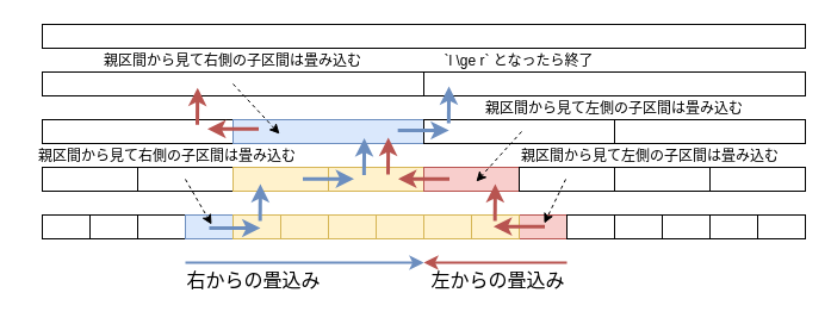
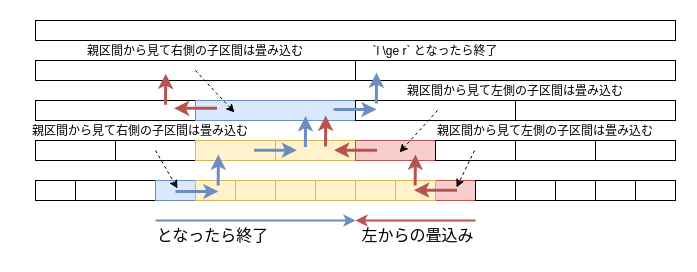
  <mxCell id="0" />
  <mxCell id="1" parent="0" />
  <mxCell id="2" value="" style="rounded=0;whiteSpace=wrap;html=1;" parent="1" vertex="1"><mxGeometry x="35" y="100" width="160" height="20" as="geometry" /></mxCell>
  <mxCell id="3" value="" style="rounded=0;whiteSpace=wrap;html=1;" parent="1" vertex="1"><mxGeometry x="35" y="140" width="80" height="20" as="geometry" /></mxCell>
  <mxCell id="4" value="" style="rounded=0;whiteSpace=wrap;html=1;" parent="1" vertex="1"><mxGeometry x="115" y="140" width="80" height="20" as="geometry" /></mxCell>
  <mxCell id="5" value="" style="rounded=0;whiteSpace=wrap;html=1;" parent="1" vertex="1"><mxGeometry x="35" y="180" width="40" height="20" as="geometry" /></mxCell>
  <mxCell id="6" value="" style="rounded=0;whiteSpace=wrap;html=1;" parent="1" vertex="1"><mxGeometry x="115" y="180" width="40" height="20" as="geometry" /></mxCell>
  <mxCell id="7" value="" style="rounded=0;whiteSpace=wrap;html=1;" parent="1" vertex="1"><mxGeometry x="75" y="180" width="40" height="20" as="geometry" /></mxCell>
  <mxCell id="8" value="" style="rounded=0;whiteSpace=wrap;html=1;fillColor=#dae8fc;strokeColor=#6c8ebf;" parent="1" vertex="1"><mxGeometry x="155" y="180" width="40" height="20" as="geometry" /></mxCell>
  <mxCell id="9" value="" style="rounded=0;whiteSpace=wrap;html=1;fillColor=#dae8fc;strokeColor=#6c8ebf;" parent="1" vertex="1"><mxGeometry x="195" y="100" width="160" height="20" as="geometry" /></mxCell>
  <mxCell id="10" value="" style="rounded=0;whiteSpace=wrap;html=1;fillColor=#fff2cc;strokeColor=#d6b656;" parent="1" vertex="1"><mxGeometry x="195" y="140" width="80" height="20" as="geometry" /></mxCell>
  <mxCell id="11" value="" style="rounded=0;whiteSpace=wrap;html=1;fillColor=#fff2cc;strokeColor=#d6b656;" parent="1" vertex="1"><mxGeometry x="275" y="140" width="80" height="20" as="geometry" /></mxCell>
  <mxCell id="12" value="" style="rounded=0;whiteSpace=wrap;html=1;fillColor=#fff2cc;strokeColor=#d6b656;" parent="1" vertex="1"><mxGeometry x="275" y="180" width="40" height="20" as="geometry" /></mxCell>
  <mxCell id="13" value="" style="rounded=0;whiteSpace=wrap;html=1;fillColor=#fff2cc;strokeColor=#d6b656;" parent="1" vertex="1"><mxGeometry x="235" y="180" width="40" height="20" as="geometry" /></mxCell>
  <mxCell id="14" value="" style="rounded=0;whiteSpace=wrap;html=1;fillColor=#fff2cc;strokeColor=#d6b656;" parent="1" vertex="1"><mxGeometry x="195" y="180" width="40" height="20" as="geometry" /></mxCell>
  <mxCell id="15" value="" style="rounded=0;whiteSpace=wrap;html=1;fillColor=#fff2cc;strokeColor=#d6b656;" parent="1" vertex="1"><mxGeometry x="315" y="180" width="40" height="20" as="geometry" /></mxCell>
  <mxCell id="16" value="" style="rounded=0;whiteSpace=wrap;html=1;" parent="1" vertex="1"><mxGeometry x="35" y="60" width="320" height="20" as="geometry" /></mxCell>
  <mxCell id="17" value="" style="rounded=0;whiteSpace=wrap;html=1;" parent="1" vertex="1"><mxGeometry x="355" y="60" width="320" height="20" as="geometry" /></mxCell>
  <mxCell id="18" value="" style="rounded=0;whiteSpace=wrap;html=1;" parent="1" vertex="1"><mxGeometry x="355" y="100" width="160" height="20" as="geometry" /></mxCell>
  <mxCell id="19" value="" style="rounded=0;whiteSpace=wrap;html=1;fillColor=#f8cecc;strokeColor=#b85450;" parent="1" vertex="1"><mxGeometry x="355" y="140" width="80" height="20" as="geometry" /></mxCell>
  <mxCell id="20" value="" style="rounded=0;whiteSpace=wrap;html=1;" parent="1" vertex="1"><mxGeometry x="435" y="140" width="80" height="20" as="geometry" /></mxCell>
  <mxCell id="21" value="" style="rounded=0;whiteSpace=wrap;html=1;fillColor=#fff2cc;strokeColor=#d6b656;" parent="1" vertex="1"><mxGeometry x="355" y="180" width="40" height="20" as="geometry" /></mxCell>
  <mxCell id="22" value="" style="rounded=0;whiteSpace=wrap;html=1;fillColor=#f8cecc;strokeColor=#b85450;" parent="1" vertex="1"><mxGeometry x="435" y="180" width="40" height="20" as="geometry" /></mxCell>
  <mxCell id="23" value="" style="rounded=0;whiteSpace=wrap;html=1;fillColor=#fff2cc;strokeColor=#d6b656;" parent="1" vertex="1"><mxGeometry x="395" y="180" width="40" height="20" as="geometry" /></mxCell>
  <mxCell id="24" value="" style="rounded=0;whiteSpace=wrap;html=1;" parent="1" vertex="1"><mxGeometry x="475" y="180" width="40" height="20" as="geometry" /></mxCell>
  <mxCell id="25" value="" style="rounded=0;whiteSpace=wrap;html=1;" parent="1" vertex="1"><mxGeometry x="515" y="100" width="160" height="20" as="geometry" /></mxCell>
  <mxCell id="26" value="" style="rounded=0;whiteSpace=wrap;html=1;" parent="1" vertex="1"><mxGeometry x="515" y="140" width="80" height="20" as="geometry" /></mxCell>
  <mxCell id="27" value="" style="rounded=0;whiteSpace=wrap;html=1;" parent="1" vertex="1"><mxGeometry x="595" y="140" width="80" height="20" as="geometry" /></mxCell>
  <mxCell id="28" value="" style="rounded=0;whiteSpace=wrap;html=1;" parent="1" vertex="1"><mxGeometry x="595" y="180" width="40" height="20" as="geometry" /></mxCell>
  <mxCell id="29" value="" style="rounded=0;whiteSpace=wrap;html=1;" parent="1" vertex="1"><mxGeometry x="555" y="180" width="40" height="20" as="geometry" /></mxCell>
  <mxCell id="30" value="" style="rounded=0;whiteSpace=wrap;html=1;" parent="1" vertex="1"><mxGeometry x="515" y="180" width="40" height="20" as="geometry" /></mxCell>
  <mxCell id="31" value="" style="rounded=0;whiteSpace=wrap;html=1;" parent="1" vertex="1"><mxGeometry x="635" y="180" width="40" height="20" as="geometry" /></mxCell>
  <mxCell id="32" value="" style="endArrow=classic;html=1;rounded=0;fillColor=#dae8fc;strokeColor=#6c8ebf;strokeWidth=3;" parent="1" edge="1"><mxGeometry width="50" height="50" relative="1" as="geometry"><mxPoint x="175" y="191" as="sourcePoint" /><mxPoint x="218" y="191" as="targetPoint" /></mxGeometry></mxCell>
  <mxCell id="33" value="" style="endArrow=classic;html=1;rounded=0;fillColor=#f8cecc;strokeColor=#b85450;strokeWidth=3;" parent="1" edge="1"><mxGeometry width="50" height="50" relative="1" as="geometry"><mxPoint x="456.5" y="189.66" as="sourcePoint" /><mxPoint x="413.5" y="189.66" as="targetPoint" /></mxGeometry></mxCell>
  <mxCell id="34" value="" style="endArrow=classic;html=1;rounded=0;fillColor=#f8cecc;strokeColor=#b85450;strokeWidth=3;" parent="1" edge="1"><mxGeometry width="50" height="50" relative="1" as="geometry"><mxPoint x="414.66" y="185" as="sourcePoint" /><mxPoint x="414.91" y="154" as="targetPoint" /></mxGeometry></mxCell>
  <mxCell id="35" value="" style="endArrow=classic;html=1;rounded=0;fillColor=#dae8fc;strokeColor=#6c8ebf;strokeWidth=3;" parent="1" edge="1"><mxGeometry width="50" height="50" relative="1" as="geometry"><mxPoint x="304.86" y="146.5" as="sourcePoint" /><mxPoint x="305.11" y="115.5" as="targetPoint" /></mxGeometry></mxCell>
- <mxCell id="36" value="右からの畳込み" style="text;html=1;align=center;verticalAlign=middle;whiteSpace=wrap;rounded=0;fontSize=16;" parent="1" vertex="1"><mxGeometry x="115" y="220" width="195" height="30" as="geometry" /></mxCell>
+ <mxCell id="36" value="となったら終了" style="text;html=1;align=center;verticalAlign=middle;whiteSpace=wrap;rounded=0;fontSize=16;" parent="1" vertex="1"><mxGeometry x="115" y="220" width="195" height="30" as="geometry" /></mxCell>
  <mxCell id="37" value="" style="rounded=0;whiteSpace=wrap;html=1;" parent="1" vertex="1"><mxGeometry x="35" y="20" width="640" height="20" as="geometry" /></mxCell>
  <mxCell id="38" value="" style="endArrow=classic;html=1;rounded=0;dashed=1;" parent="1" edge="1"><mxGeometry width="50" height="50" relative="1" as="geometry"><mxPoint x="437" y="110" as="sourcePoint" /><mxPoint x="399" y="152" as="targetPoint" /></mxGeometry></mxCell>
  <mxCell id="39" value="親区間から見て左側の子区間は畳み込む" style="text;html=1;align=center;verticalAlign=middle;whiteSpace=wrap;rounded=0;" parent="1" vertex="1"><mxGeometry x="395" y="76" width="240" height="30" as="geometry" /></mxCell>
  <mxCell id="40" value="" style="endArrow=classic;html=1;rounded=0;fillColor=#dae8fc;strokeColor=#6c8ebf;strokeWidth=2;" parent="1" edge="1"><mxGeometry width="50" height="50" relative="1" as="geometry"><mxPoint x="155" y="220" as="sourcePoint" /><mxPoint x="355" y="220" as="targetPoint" /></mxGeometry></mxCell>
  <mxCell id="41" value="" style="endArrow=classic;html=1;rounded=0;fillColor=#f8cecc;strokeColor=#b85450;strokeWidth=2;" parent="1" edge="1"><mxGeometry width="50" height="50" relative="1" as="geometry"><mxPoint x="475" y="220" as="sourcePoint" /><mxPoint x="355" y="220" as="targetPoint" /></mxGeometry></mxCell>
  <mxCell id="42" value="左からの畳込み" style="text;html=1;align=center;verticalAlign=middle;whiteSpace=wrap;rounded=0;fontSize=16;" parent="1" vertex="1"><mxGeometry x="320" y="220" width="195" height="30" as="geometry" /></mxCell>
  <mxCell id="43" value="親区間から見て右側の子区間は畳み込む" style="text;html=1;align=center;verticalAlign=middle;whiteSpace=wrap;rounded=0;" parent="1" vertex="1"><mxGeometry x="75" y="36" width="240" height="30" as="geometry" /></mxCell>
  <mxCell id="44" value="" style="endArrow=classic;html=1;rounded=0;dashed=1;" parent="1" edge="1"><mxGeometry width="50" height="50" relative="1" as="geometry"><mxPoint x="195" y="70" as="sourcePoint" /><mxPoint x="234" y="112" as="targetPoint" /></mxGeometry></mxCell>
  <mxCell id="45" value="" style="endArrow=classic;html=1;rounded=0;fillColor=#dae8fc;strokeColor=#6c8ebf;strokeWidth=3;" parent="1" edge="1"><mxGeometry width="50" height="50" relative="1" as="geometry"><mxPoint x="253.5" y="149.66" as="sourcePoint" /><mxPoint x="296.5" y="149.66" as="targetPoint" /></mxGeometry></mxCell>
  <mxCell id="46" value="" style="endArrow=classic;html=1;rounded=0;dashed=1;" parent="1" edge="1"><mxGeometry width="50" height="50" relative="1" as="geometry"><mxPoint x="155" y="150" as="sourcePoint" /><mxPoint x="177" y="188" as="targetPoint" /></mxGeometry></mxCell>
  <mxCell id="47" value="" style="endArrow=classic;html=1;rounded=0;dashed=1;" parent="1" edge="1"><mxGeometry width="50" height="50" relative="1" as="geometry"><mxPoint x="474" y="150" as="sourcePoint" /><mxPoint x="456" y="187" as="targetPoint" /></mxGeometry></mxCell>
  <mxCell id="48" value="" style="endArrow=classic;html=1;rounded=0;fillColor=#f8cecc;strokeColor=#b85450;strokeWidth=3;" parent="1" edge="1"><mxGeometry width="50" height="50" relative="1" as="geometry"><mxPoint x="376.5" y="149.66" as="sourcePoint" /><mxPoint x="333.5" y="149.66" as="targetPoint" /></mxGeometry></mxCell>
  <mxCell id="49" value="`l \ge r` となったら終了" style="text;html=1;align=center;verticalAlign=middle;whiteSpace=wrap;rounded=0;" parent="1" vertex="1"><mxGeometry x="315" y="36" width="240" height="30" as="geometry" /></mxCell>
  <mxCell id="50" value="親区間から見て右側の子区間は畳み込む" style="text;html=1;align=center;verticalAlign=middle;whiteSpace=wrap;rounded=0;" parent="1" vertex="1"><mxGeometry x="20" y="116" width="240" height="30" as="geometry" /></mxCell>
  <mxCell id="51" value="親区間から見て左側の子区間は畳み込む" style="text;html=1;align=center;verticalAlign=middle;whiteSpace=wrap;rounded=0;" parent="1" vertex="1"><mxGeometry x="425" y="116" width="240" height="30" as="geometry" /></mxCell>
  <mxCell id="52" value="" style="endArrow=classic;html=1;rounded=0;fillColor=#dae8fc;strokeColor=#6c8ebf;strokeWidth=3;" parent="1" edge="1"><mxGeometry width="50" height="50" relative="1" as="geometry"><mxPoint x="217.66" y="185" as="sourcePoint" /><mxPoint x="217.91" y="154" as="targetPoint" /></mxGeometry></mxCell>
  <mxCell id="53" value="" style="endArrow=classic;html=1;rounded=0;fillColor=#f8cecc;strokeColor=#b85450;strokeWidth=3;" parent="1" edge="1"><mxGeometry width="50" height="50" relative="1" as="geometry"><mxPoint x="325" y="146" as="sourcePoint" /><mxPoint x="325.25" y="115" as="targetPoint" /></mxGeometry></mxCell>
  <mxCell id="54" value="" style="endArrow=classic;html=1;rounded=0;fillColor=#dae8fc;strokeColor=#6c8ebf;strokeWidth=3;" edge="1" parent="1"><mxGeometry width="50" height="50" relative="1" as="geometry"><mxPoint x="333.17" y="109" as="sourcePoint" /><mxPoint x="376.17" y="109" as="targetPoint" /></mxGeometry></mxCell>
  <mxCell id="55" value="" style="endArrow=classic;html=1;rounded=0;fillColor=#dae8fc;strokeColor=#6c8ebf;strokeWidth=3;" edge="1" parent="1"><mxGeometry width="50" height="50" relative="1" as="geometry"><mxPoint x="375.83" y="103" as="sourcePoint" /><mxPoint x="376.08" y="72" as="targetPoint" /></mxGeometry></mxCell>
  <mxCell id="56" value="" style="endArrow=classic;html=1;rounded=0;fillColor=#f8cecc;strokeColor=#b85450;strokeWidth=3;" edge="1" parent="1"><mxGeometry width="50" height="50" relative="1" as="geometry"><mxPoint x="216.5" y="107.83" as="sourcePoint" /><mxPoint x="173.5" y="107.83" as="targetPoint" /></mxGeometry></mxCell>
  <mxCell id="57" value="" style="endArrow=classic;html=1;rounded=0;fillColor=#f8cecc;strokeColor=#b85450;strokeWidth=3;" edge="1" parent="1"><mxGeometry width="50" height="50" relative="1" as="geometry"><mxPoint x="165" y="104.17" as="sourcePoint" /><mxPoint x="165.25" y="73.17" as="targetPoint" /></mxGeometry></mxCell>
